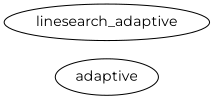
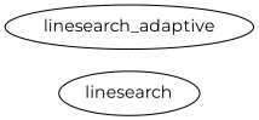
  digraph {
    rankdir=LR
    fontname=Montserrat
    node [fontname=Montserrat]
-   linesearch [label=adaptive]
+   linesearch
    linesearch_adaptive
  }
